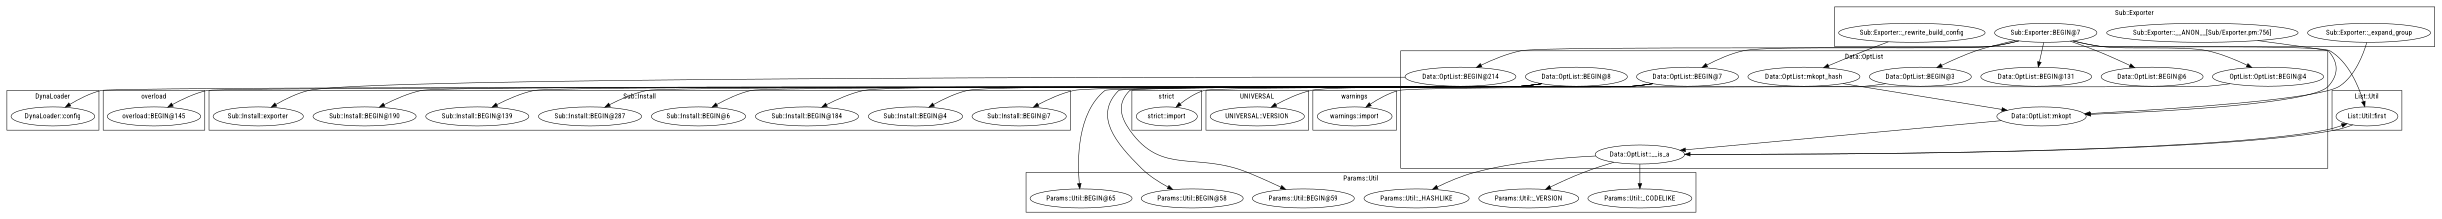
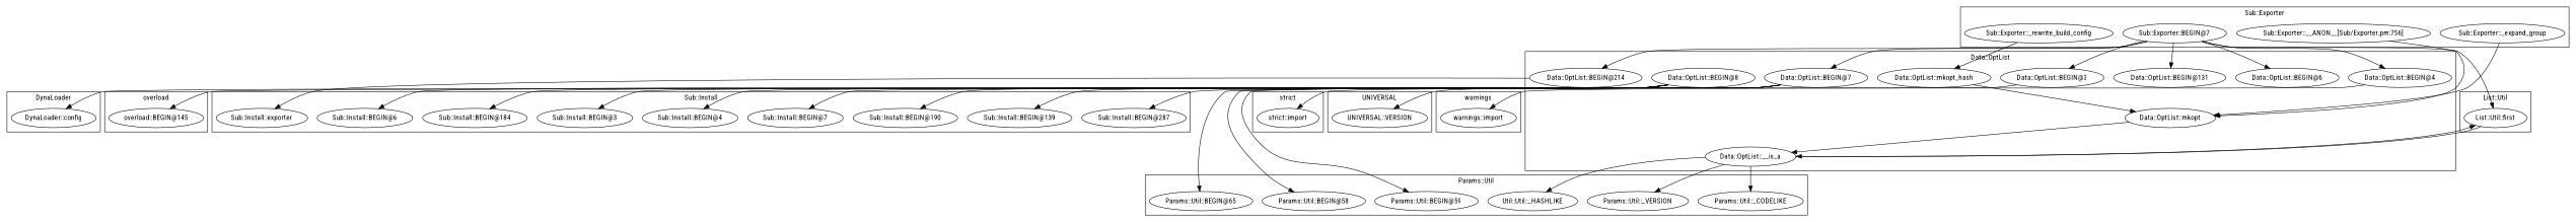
  digraph {
    fontname="Roboto Condensed"
    node [fontname="Roboto Condensed"]
    edge [fontname="Roboto Condensed"]
    "List::Util::first"
    "Sub::Exporter::_rewrite_build_config"
    "Sub::Exporter::BEGIN@7"
    "Sub::Exporter::__ANON__[Sub/Exporter.pm:756]"
    "Sub::Exporter::_expand_group"
    n6 [label="DynaLoader::config"]
    "warnings::import"
    "overload::BEGIN@145"
    "Data::OptList::BEGIN@214"
    "Data::OptList::mkopt_hash"
    "Data::OptList::BEGIN@131"
    "Data::OptList::mkopt"
-   "Data::OptList::BEGIN@4" [label="OptList::OptList::BEGIN@4"]
+   "Data::OptList::BEGIN@4"
    "Data::OptList::BEGIN@7"
    "Data::OptList::BEGIN@3"
    "Data::OptList::BEGIN@8"
    "Data::OptList::BEGIN@6"
    "Data::OptList::__is_a"
    "strict::import"
    "UNIVERSAL::VERSION"
    "Params::Util::_CODELIKE"
    n22 [label="Params::Util::_VERSION"]
-   "Params::Util::_HASHLIKE"
+   "Params::Util::_HASHLIKE" [label="Util::Util::_HASHLIKE"]
    "Params::Util::BEGIN@65"
    "Params::Util::BEGIN@58"
    "Params::Util::BEGIN@59"
    "Sub::Install::exporter"
    "Sub::Install::BEGIN@4"
+   "Sub::Install::BEGIN@3"
    "Sub::Install::BEGIN@184"
    "Sub::Install::BEGIN@6"
    "Sub::Install::BEGIN@287"
    "Sub::Install::BEGIN@139"
    "Sub::Install::BEGIN@190"
    "Sub::Install::BEGIN@7"
    subgraph cluster_1 {
      label="List::Util"
      "List::Util::first"
    }
    subgraph cluster_2 {
      label="Sub::Exporter"
      "Sub::Exporter::_rewrite_build_config"
      "Sub::Exporter::BEGIN@7"
      "Sub::Exporter::__ANON__[Sub/Exporter.pm:756]"
      "Sub::Exporter::_expand_group"
    }
    subgraph cluster_3 {
      label=DynaLoader
      n6
    }
    subgraph cluster_4 {
      label=warnings
      "warnings::import"
    }
    subgraph cluster_5 {
      label=overload
      "overload::BEGIN@145"
    }
    subgraph cluster_6 {
      label="Data::OptList"
      "Data::OptList::BEGIN@214"
      "Data::OptList::mkopt_hash"
      "Data::OptList::BEGIN@131"
      "Data::OptList::mkopt"
      "Data::OptList::BEGIN@4"
      "Data::OptList::BEGIN@7"
      "Data::OptList::BEGIN@3"
      "Data::OptList::BEGIN@8"
      "Data::OptList::BEGIN@6"
      "Data::OptList::__is_a"
    }
    subgraph cluster_7 {
      label="strict"
      "strict::import"
    }
    subgraph cluster_8 {
      label=UNIVERSAL
      "UNIVERSAL::VERSION"
    }
    subgraph cluster_9 {
      label="Params::Util"
      "Params::Util::_CODELIKE"
      n22
      "Params::Util::_HASHLIKE"
      "Params::Util::BEGIN@65"
      "Params::Util::BEGIN@58"
      "Params::Util::BEGIN@59"
    }
    subgraph cluster_10 {
      label="Sub::Install"
      "Sub::Install::exporter"
      "Sub::Install::BEGIN@4"
+     "Sub::Install::BEGIN@3"
      "Sub::Install::BEGIN@184"
      "Sub::Install::BEGIN@6"
      "Sub::Install::BEGIN@287"
      "Sub::Install::BEGIN@139"
      "Sub::Install::BEGIN@190"
      "Sub::Install::BEGIN@7"
    }
    "List::Util::first" -> "Data::OptList::__is_a"
    "Sub::Exporter::_rewrite_build_config" -> "Data::OptList::mkopt_hash"
    "Sub::Exporter::BEGIN@7" -> "List::Util::first"
    "Sub::Exporter::BEGIN@7" -> "Data::OptList::BEGIN@214"
    "Sub::Exporter::BEGIN@7" -> "Data::OptList::BEGIN@131"
    "Sub::Exporter::BEGIN@7" -> "Data::OptList::BEGIN@4"
    "Sub::Exporter::BEGIN@7" -> "Data::OptList::BEGIN@7"
    "Sub::Exporter::BEGIN@7" -> "Data::OptList::BEGIN@3"
    "Sub::Exporter::BEGIN@7" -> "Data::OptList::BEGIN@6"
    "Sub::Exporter::__ANON__[Sub/Exporter.pm:756]" -> "Data::OptList::mkopt"
    "Sub::Exporter::_expand_group" -> "Data::OptList::mkopt"
    "Data::OptList::BEGIN@214" -> "Sub::Install::exporter"
    "Data::OptList::mkopt_hash" -> "Data::OptList::mkopt"
    "Data::OptList::mkopt" -> "Data::OptList::__is_a"
    "Data::OptList::BEGIN@4" -> "warnings::import"
    "Data::OptList::BEGIN@7" -> n6
    "Data::OptList::BEGIN@7" -> "overload::BEGIN@145"
    "Data::OptList::BEGIN@7" -> "Params::Util::BEGIN@65"
    "Data::OptList::BEGIN@7" -> "Params::Util::BEGIN@58"
    "Data::OptList::BEGIN@7" -> "Params::Util::BEGIN@59"
    "Data::OptList::BEGIN@3" -> "strict::import"
    "Data::OptList::BEGIN@8" -> "UNIVERSAL::VERSION"
    "Data::OptList::BEGIN@8" -> "Sub::Install::BEGIN@4"
+   "Data::OptList::BEGIN@8" -> "Sub::Install::BEGIN@3"
    "Data::OptList::BEGIN@8" -> "Sub::Install::BEGIN@184"
    "Data::OptList::BEGIN@8" -> "Sub::Install::BEGIN@6"
    "Data::OptList::BEGIN@8" -> "Sub::Install::BEGIN@287"
    "Data::OptList::BEGIN@8" -> "Sub::Install::BEGIN@139"
    "Data::OptList::BEGIN@8" -> "Sub::Install::BEGIN@190"
    "Data::OptList::BEGIN@8" -> "Sub::Install::BEGIN@7"
    "Data::OptList::__is_a" -> "List::Util::first"
    "Data::OptList::__is_a" -> "Params::Util::_CODELIKE"
    "Data::OptList::__is_a" -> n22
    "Data::OptList::__is_a" -> "Params::Util::_HASHLIKE"
  }
